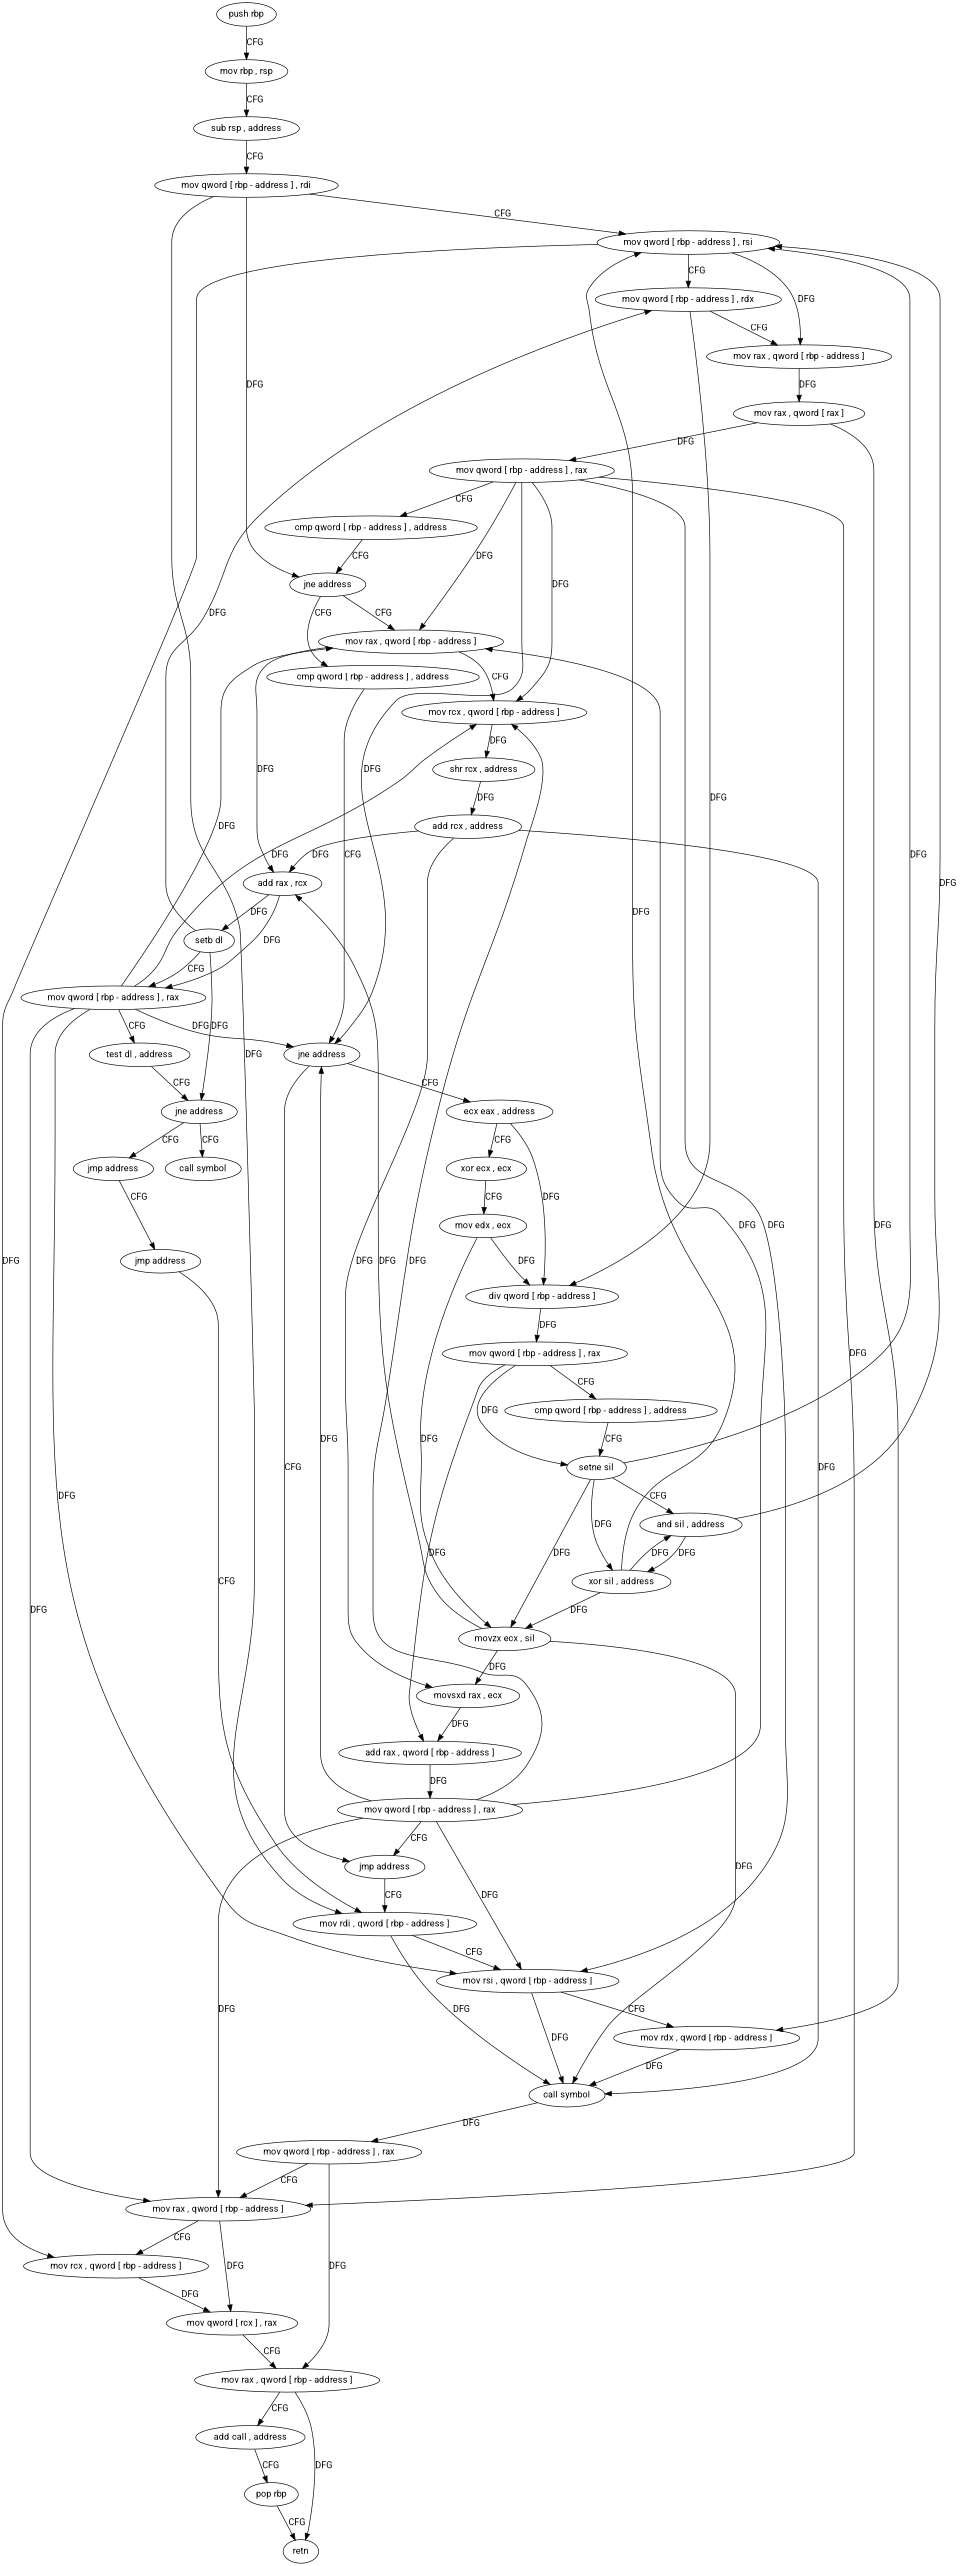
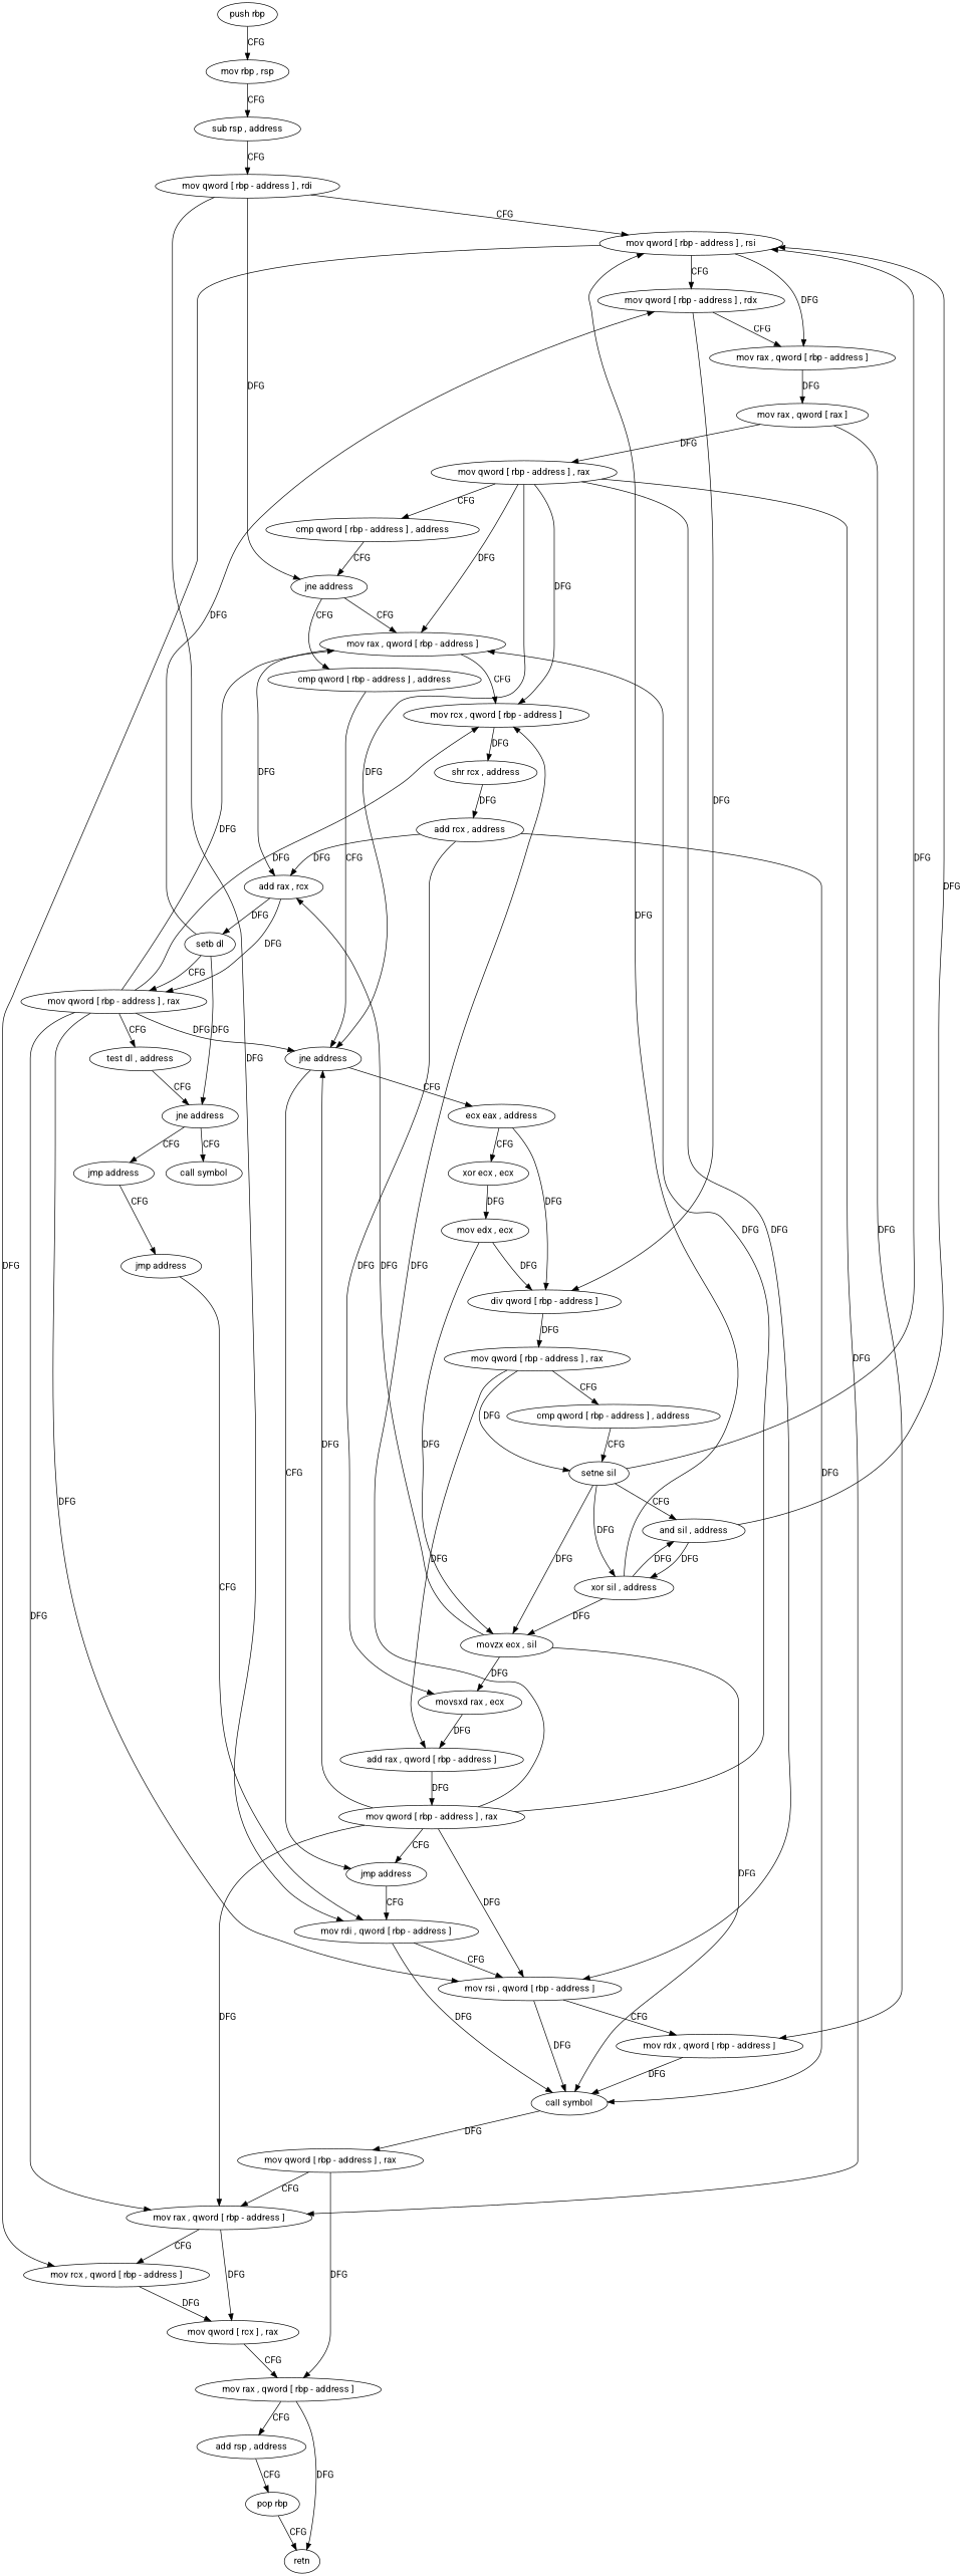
  digraph {
    fontname=Roboto
    node [fontname=Roboto]
    edge [fontname=Roboto]
    n1 [label="push rbp"]
    n2 [label="mov rbp , rsp"]
    n3 [label="sub rsp , address"]
    n4 [label="mov qword [ rbp - address ] , rdi"]
    n5 [label="mov qword [ rbp - address ] , rsi"]
    n6 [label="jne address"]
    n7 [label="mov rdi , qword [ rbp - address ]"]
    n8 [label="mov qword [ rbp - address ] , rdx"]
    n9 [label="mov rax , qword [ rbp - address ]"]
    n10 [label="mov rcx , qword [ rbp - address ]"]
    n11 [label="mov rax , qword [ rbp - address ]"]
    n12 [label="cmp qword [ rbp - address ] , address"]
    n13 [label="mov rsi , qword [ rbp - address ]"]
    n14 [label="call symbol"]
    n15 [label="div qword [ rbp - address ]"]
    n16 [label="mov rax , qword [ rax ]"]
    n17 [label="mov qword [ rcx ] , rax"]
    n18 [label="mov qword [ rbp - address ] , rax"]
    n19 [label="mov rdx , qword [ rbp - address ]"]
    n20 [label="mov qword [ rbp - address ] , rax"]
    n21 [label="cmp qword [ rbp - address ] , address"]
    n22 [label="mov rcx , qword [ rbp - address ]"]
    n23 [label="jne address"]
    n24 [label="mov rax , qword [ rbp - address ]"]
    n25 [label="add rax , rcx"]
    n26 [label="shr rcx , address"]
    n27 [label="jmp address"]
    n28 [label="ecx eax , address"]
    n29 [label="setb dl"]
    n30 [label="mov qword [ rbp - address ] , rax"]
    n31 [label="add rcx , address"]
    n32 [label="movsxd rax , ecx"]
    n33 [label="add rax , qword [ rbp - address ]"]
    n34 [label="mov qword [ rbp - address ] , rax"]
    n35 [label="jne address"]
    n36 [label="test dl , address"]
    n37 [label="call symbol"]
    n38 [label="jmp address"]
    n39 [label="jmp address"]
    n40 [label="xor ecx , ecx"]
    n41 [label="mov edx , ecx"]
    n42 [label="movzx ecx , sil"]
    n43 [label="cmp qword [ rbp - address ] , address"]
    n44 [label="setne sil"]
    n45 [label="xor sil , address"]
    n46 [label="and sil , address"]
    n47 [label="mov qword [ rbp - address ] , rax"]
    n48 [label="mov rax , qword [ rbp - address ]"]
-   n49 [label="add call , address"]
+   n49 [label="add rsp , address"]
    n50 [label=retn]
    n51 [label="pop rbp"]
    n1 -> n2 [label=CFG]
    n2 -> n3 [label=CFG]
    n3 -> n4 [label=CFG]
    n4 -> n5 [label=CFG]
    n4 -> n6 [label=DFG]
    n4 -> n7 [label=DFG]
    n5 -> n8 [label=CFG]
    n5 -> n9 [label=DFG]
    n5 -> n10 [label=DFG]
    n6 -> n11 [label=CFG]
    n6 -> n12 [label=CFG]
    n7 -> n13 [label=CFG]
    n7 -> n14 [label=DFG]
    n8 -> n9 [label=CFG]
    n8 -> n15 [label=DFG]
    n9 -> n16 [label=DFG]
    n10 -> n17 [label=DFG]
    n11 -> n22 [label=CFG]
    n11 -> n25 [label=DFG]
    n12 -> n23 [label=CFG]
    n13 -> n14 [label=DFG]
    n13 -> n19 [label=CFG]
    n14 -> n34 [label=DFG]
    n15 -> n18 [label=DFG]
    n16 -> n19 [label=DFG]
    n16 -> n20 [label=DFG]
    n17 -> n48 [label=CFG]
    n18 -> n33 [label=DFG]
    n18 -> n43 [label=CFG]
    n18 -> n44 [label=DFG]
    n19 -> n14 [label=DFG]
    n20 -> n11 [label=DFG]
    n20 -> n13 [label=DFG]
    n20 -> n21 [label=CFG]
    n20 -> n22 [label=DFG]
    n20 -> n23 [label=DFG]
    n20 -> n24 [label=DFG]
    n21 -> n6 [label=CFG]
    n22 -> n26 [label=DFG]
    n23 -> n27 [label=CFG]
    n23 -> n28 [label=CFG]
    n24 -> n10 [label=CFG]
    n24 -> n17 [label=DFG]
    n25 -> n29 [label=DFG]
    n25 -> n30 [label=DFG]
    n26 -> n31 [label=DFG]
    n27 -> n7 [label=CFG]
    n28 -> n15 [label=DFG]
    n28 -> n40 [label=CFG]
    n29 -> n8 [label=DFG]
    n29 -> n30 [label=CFG]
    n29 -> n35 [label=DFG]
    n30 -> n11 [label=DFG]
    n30 -> n13 [label=DFG]
    n30 -> n22 [label=DFG]
    n30 -> n23 [label=DFG]
    n30 -> n24 [label=DFG]
    n30 -> n36 [label=CFG]
    n31 -> n14 [label=DFG]
    n31 -> n25 [label=DFG]
    n31 -> n32 [label=DFG]
    n32 -> n33 [label=DFG]
    n33 -> n47 [label=DFG]
    n34 -> n24 [label=CFG]
    n34 -> n48 [label=DFG]
    n35 -> n37 [label=CFG]
    n35 -> n38 [label=CFG]
    n36 -> n35 [label=CFG]
    n38 -> n39 [label=CFG]
    n39 -> n7 [label=CFG]
-   n40 -> n41 [label=CFG]
+   n40 -> n41 [label=DFG]
    n41 -> n15 [label=DFG]
    n41 -> n42 [label=DFG]
    n42 -> n14 [label=DFG]
    n42 -> n25 [label=DFG]
    n42 -> n32 [label=DFG]
    n43 -> n44 [label=CFG]
    n44 -> n5 [label=DFG]
    n44 -> n42 [label=DFG]
    n44 -> n45 [label=DFG]
    n44 -> n46 [label=CFG]
    n45 -> n5 [label=DFG]
    n45 -> n42 [label=DFG]
    n45 -> n46 [label=DFG]
    n46 -> n5 [label=DFG]
    n46 -> n45 [label=DFG]
    n47 -> n11 [label=DFG]
    n47 -> n13 [label=DFG]
    n47 -> n22 [label=DFG]
    n47 -> n23 [label=DFG]
    n47 -> n24 [label=DFG]
    n47 -> n27 [label=CFG]
    n48 -> n49 [label=CFG]
    n48 -> n50 [label=DFG]
    n49 -> n51 [label=CFG]
    n51 -> n50 [label=CFG]
  }
